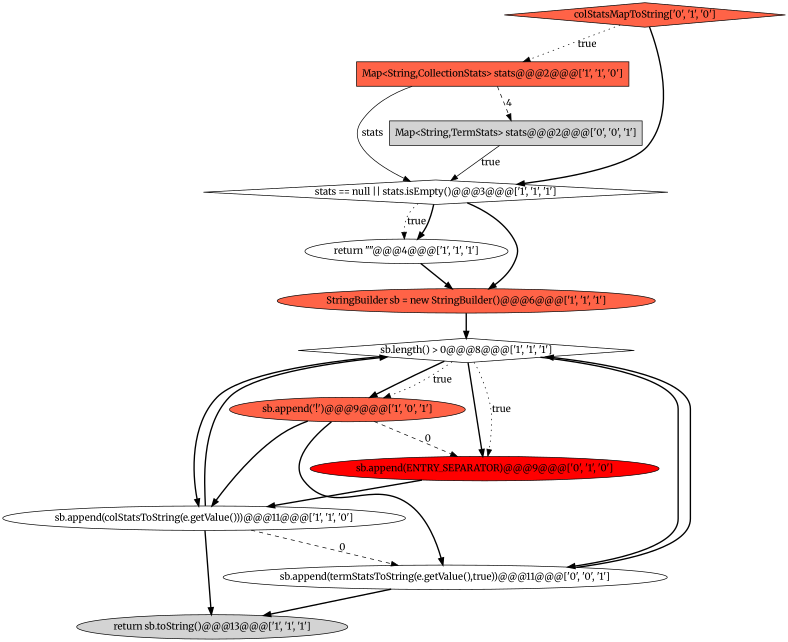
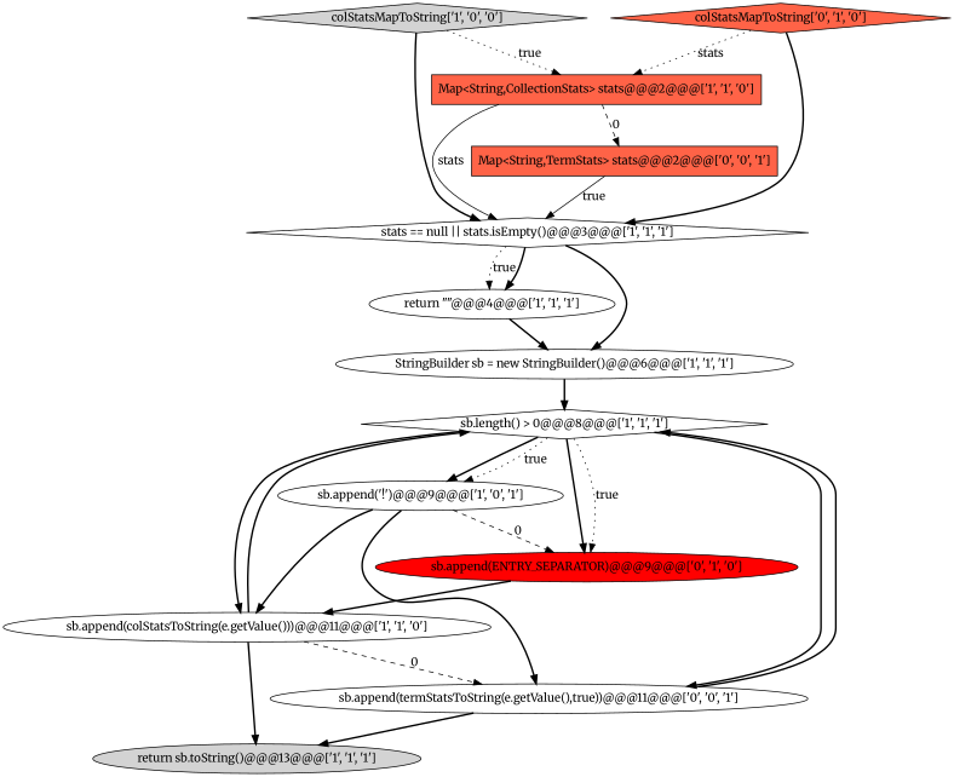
  digraph {
    fontname=Merriweather
    node [fillcolor=white fontname=Merriweather shape=ellipse style=filled]
    edge [fontname=Merriweather style=bold]
    n1 [label="return \"\"@@@4@@@['1', '1', '1']"]
-   n2 [fillcolor=tomato label="StringBuilder sb = new StringBuilder()@@@6@@@['1', '1', '1']"]
+   n2 [label="StringBuilder sb = new StringBuilder()@@@6@@@['1', '1', '1']"]
    n3 [label="sb.length() > 0@@@8@@@['1', '1', '1']" shape=diamond]
    n4 [fillcolor=tomato label="Map<String,CollectionStats> stats@@@2@@@['1', '1', '0']" shape=box]
-   n5 [fillcolor=lightgray label="Map<String,TermStats> stats@@@2@@@['0', '0', '1']" shape=box]
+   n5 [fillcolor=tomato label="Map<String,TermStats> stats@@@2@@@['0', '0', '1']" shape=box]
    n6 [label="stats == null || stats.isEmpty()@@@3@@@['1', '1', '1']" shape=diamond]
    n7 [label="sb.append(colStatsToString(e.getValue()))@@@11@@@['1', '1', '0']"]
    n8 [label="sb.append(termStatsToString(e.getValue(),true))@@@11@@@['0', '0', '1']"]
-   n9 [fillcolor=tomato label="sb.append('!')@@@9@@@['1', '0', '1']"]
+   n9 [label="sb.append('!')@@@9@@@['1', '0', '1']"]
    n10 [fillcolor=red label="sb.append(ENTRY_SEPARATOR)@@@9@@@['0', '1', '0']"]
+   n11 [fillcolor=lightgray label="colStatsMapToString['1', '0', '0']" shape=diamond]
    n12 [fillcolor=lightgray label="return sb.toString()@@@13@@@['1', '1', '1']"]
    n13 [fillcolor=tomato label="colStatsMapToString['0', '1', '0']" shape=diamond]
    n1 -> n2
    n2 -> n3
    n3 -> n7
    n3 -> n8
    n3 -> n9
    n3 -> n9 [label=true style=dotted]
    n3 -> n10
    n3 -> n10 [label=true style=dotted]
-   n4 -> n5 [label=4 style=dashed]
+   n4 -> n5 [label=0 style=dashed]
    n4 -> n6 [label=stats style=solid]
    n5 -> n6 [label=true style=solid]
    n6 -> n1 [label=true style=dotted]
    n6 -> n1
    n6 -> n2
    n7 -> n3
    n7 -> n8 [label=0 style=dashed]
    n7 -> n12
    n8 -> n3
    n8 -> n12
    n9 -> n7
    n9 -> n8
    n9 -> n10 [label=0 style=dashed]
    n10 -> n7
-   n13 -> n4 [label=true style=dotted]
+   n11 -> n4 [label=true style=dotted]
+   n11 -> n6
+   n13 -> n4 [label=stats style=dotted]
    n13 -> n6
  }
